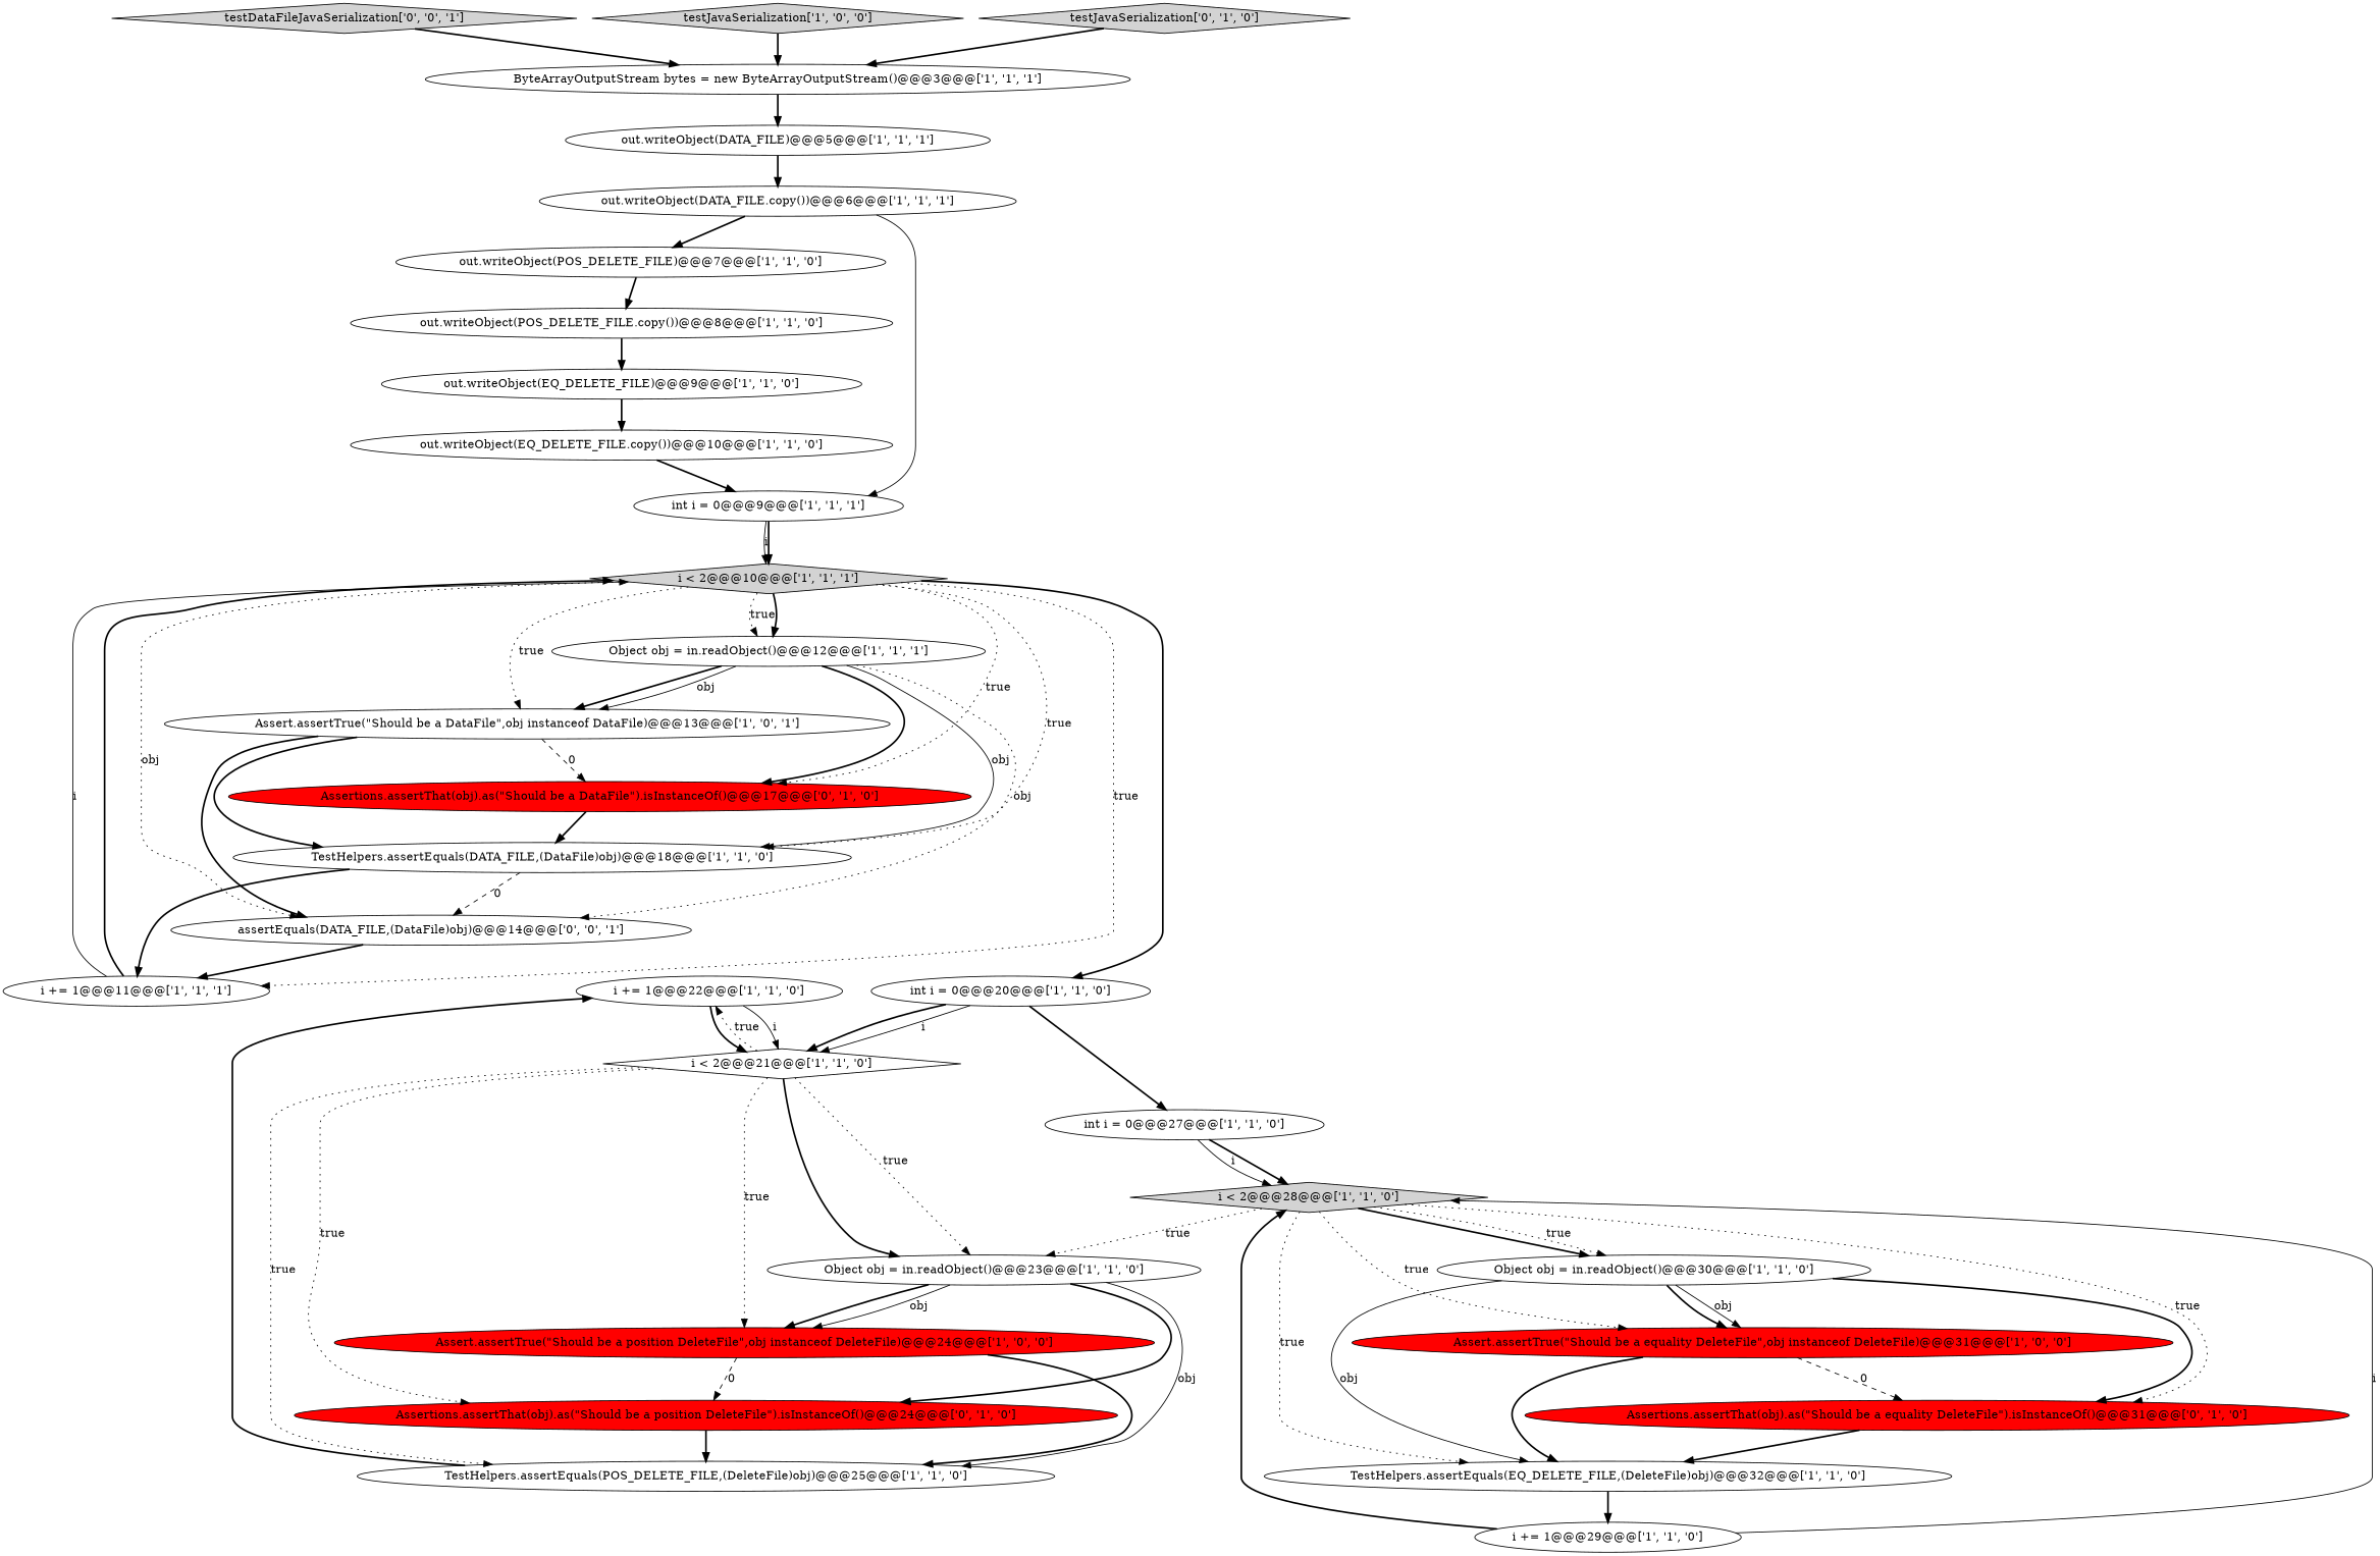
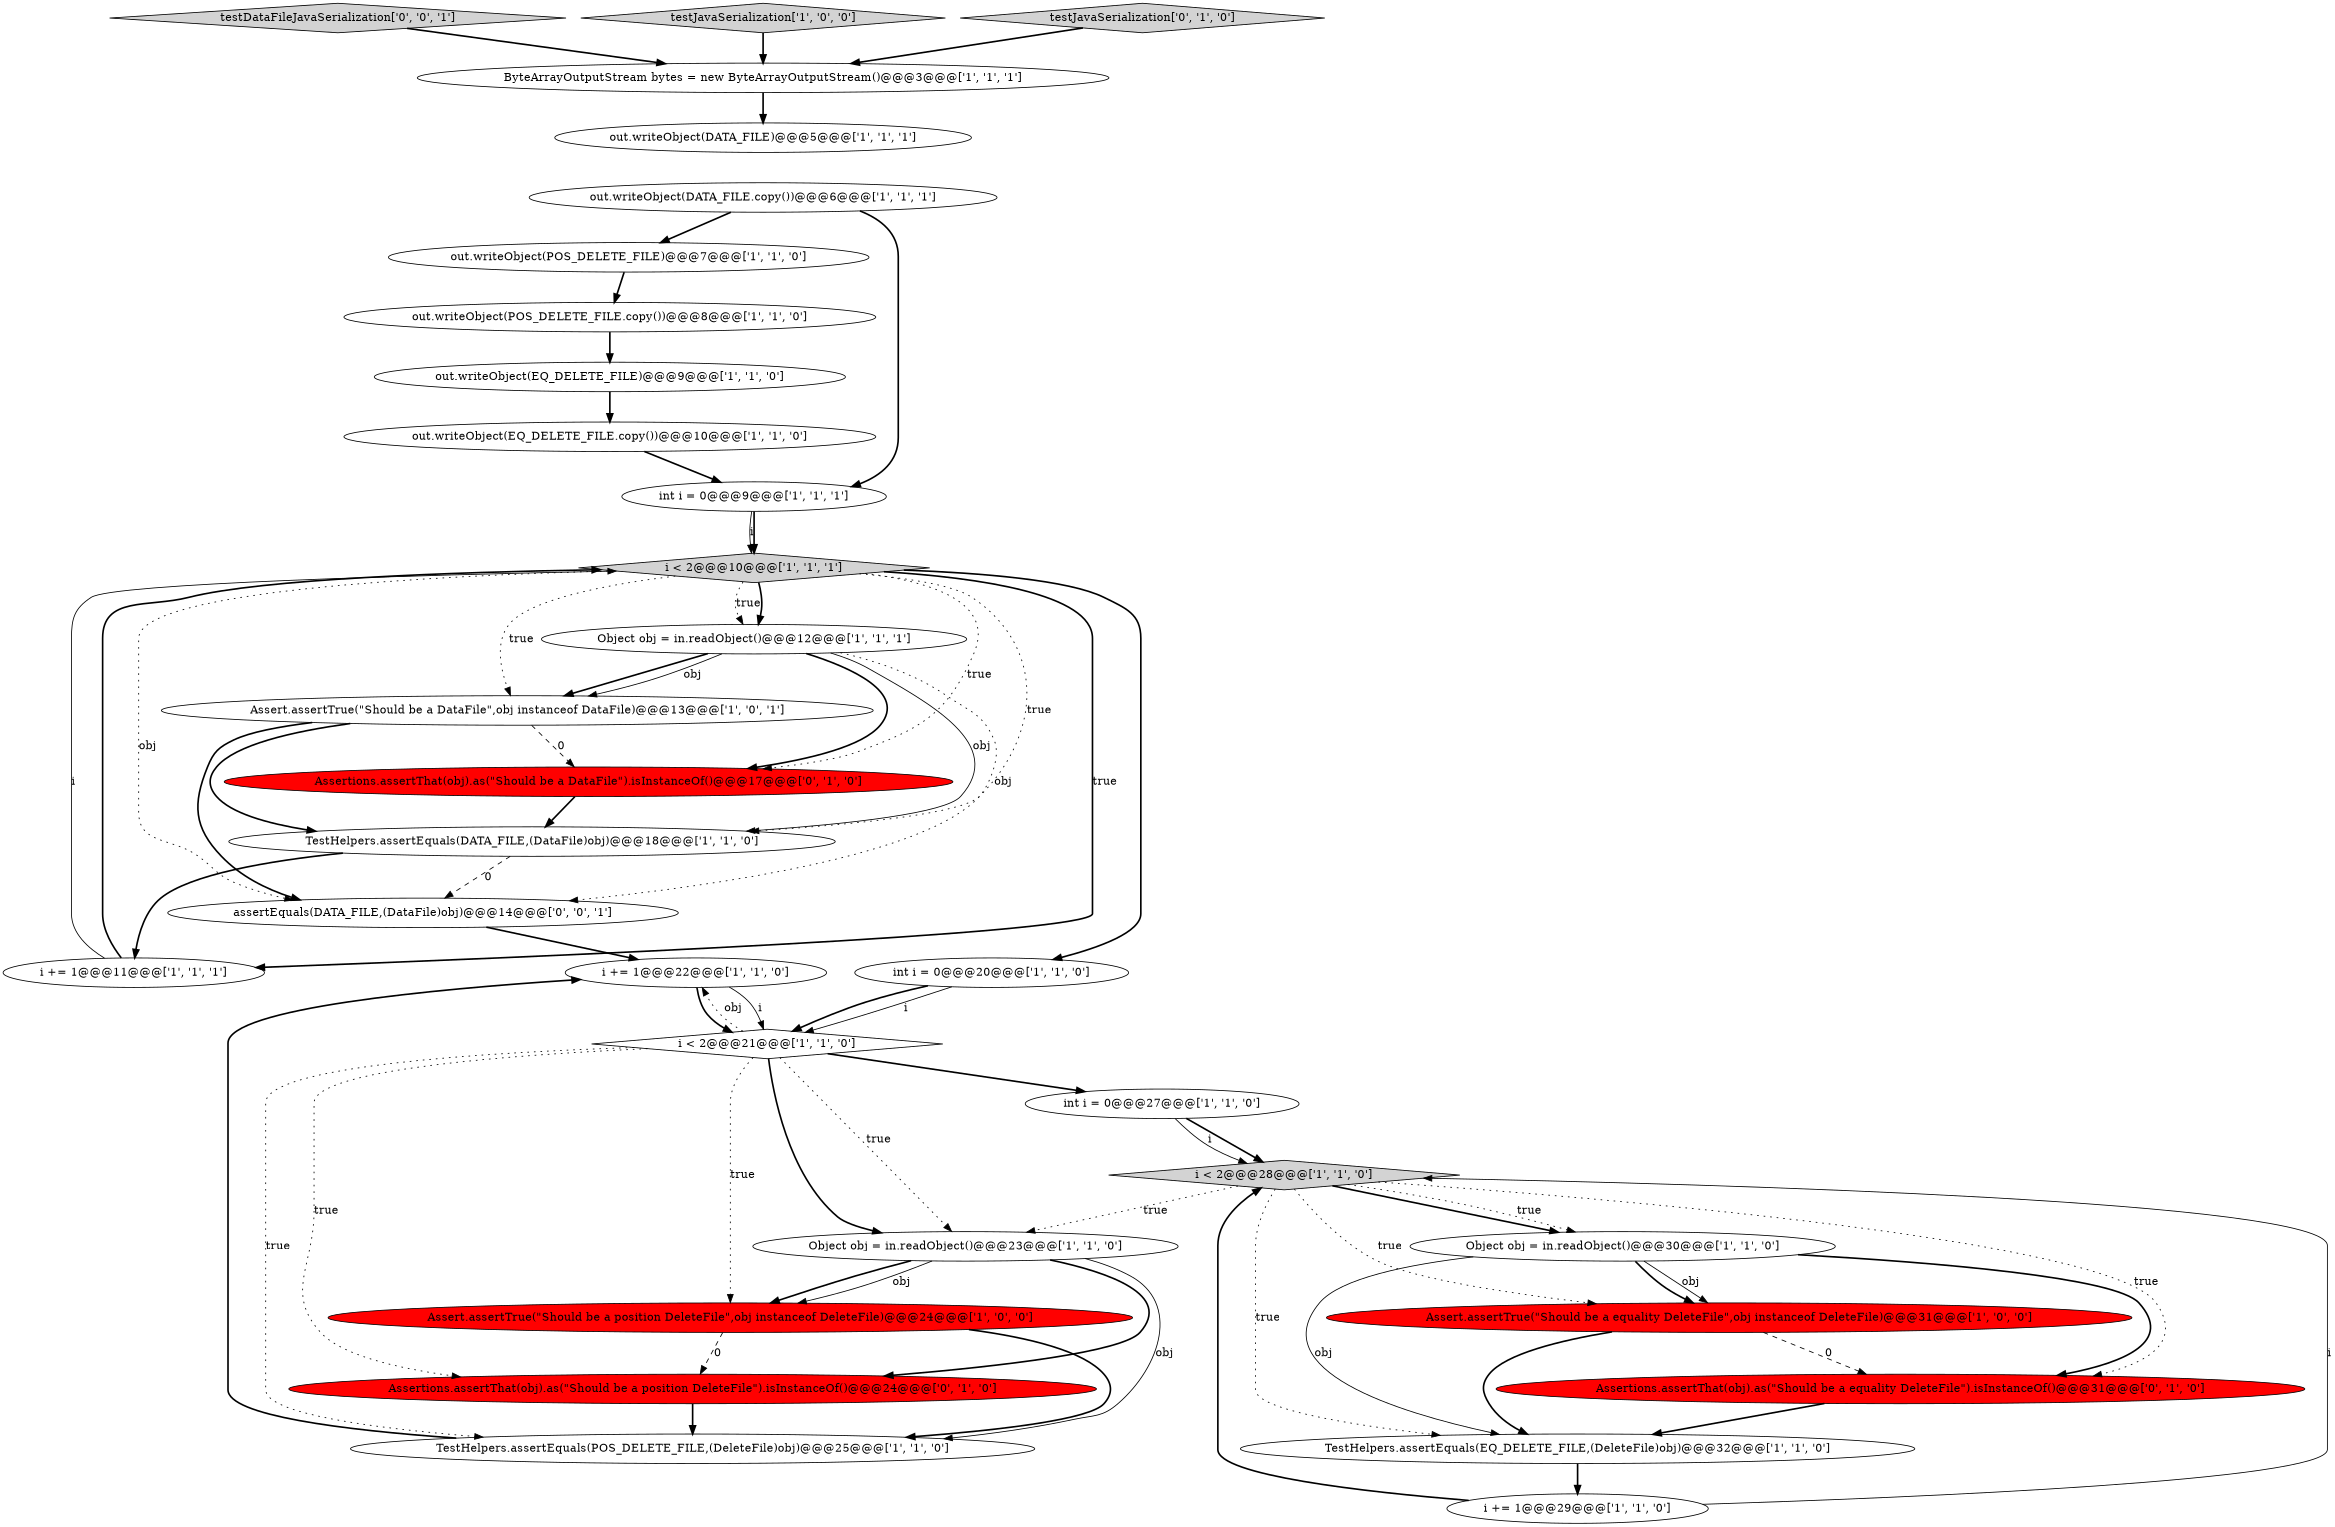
  digraph {
    node [fillcolor=white shape=ellipse style=filled]
    edge [style=bold]
    n1 [fillcolor=lightgray label="testDataFileJavaSerialization['0', '0', '1']" shape=diamond]
    n2 [label="ByteArrayOutputStream bytes = new ByteArrayOutputStream()@@@3@@@['1', '1', '1']"]
    n3 [label="out.writeObject(DATA_FILE)@@@5@@@['1', '1', '1']"]
    n4 [label="TestHelpers.assertEquals(DATA_FILE,(DataFile)obj)@@@18@@@['1', '1', '0']"]
    n5 [label="assertEquals(DATA_FILE,(DataFile)obj)@@@14@@@['0', '0', '1']"]
    n6 [label="i += 1@@@11@@@['1', '1', '1']"]
    n7 [fillcolor=lightgray label="i < 2@@@10@@@['1', '1', '1']" shape=diamond]
    n8 [fillcolor=red label="Assertions.assertThat(obj).as(\"Should be a equality DeleteFile\").isInstanceOf()@@@31@@@['0', '1', '0']"]
    n9 [label="TestHelpers.assertEquals(EQ_DELETE_FILE,(DeleteFile)obj)@@@32@@@['1', '1', '0']"]
    n10 [label="i += 1@@@29@@@['1', '1', '0']"]
    n11 [label="Assert.assertTrue(\"Should be a DataFile\",obj instanceof DataFile)@@@13@@@['1', '0', '1']"]
    n12 [fillcolor=red label="Assertions.assertThat(obj).as(\"Should be a DataFile\").isInstanceOf()@@@17@@@['0', '1', '0']"]
    n13 [label="Object obj = in.readObject()@@@23@@@['1', '1', '0']"]
    n14 [label="TestHelpers.assertEquals(POS_DELETE_FILE,(DeleteFile)obj)@@@25@@@['1', '1', '0']"]
    n15 [fillcolor=red label="Assertions.assertThat(obj).as(\"Should be a position DeleteFile\").isInstanceOf()@@@24@@@['0', '1', '0']"]
    n16 [fillcolor=red label="Assert.assertTrue(\"Should be a position DeleteFile\",obj instanceof DeleteFile)@@@24@@@['1', '0', '0']"]
    n17 [label="i += 1@@@22@@@['1', '1', '0']"]
    n18 [fillcolor=lightgray label="i < 2@@@28@@@['1', '1', '0']" shape=diamond]
    n19 [label="Object obj = in.readObject()@@@30@@@['1', '1', '0']"]
    n20 [fillcolor=red label="Assert.assertTrue(\"Should be a equality DeleteFile\",obj instanceof DeleteFile)@@@31@@@['1', '0', '0']"]
    n21 [label="out.writeObject(DATA_FILE.copy())@@@6@@@['1', '1', '1']"]
    n22 [label="out.writeObject(POS_DELETE_FILE)@@@7@@@['1', '1', '0']"]
    n23 [label="int i = 0@@@9@@@['1', '1', '1']"]
    n24 [label="out.writeObject(POS_DELETE_FILE.copy())@@@8@@@['1', '1', '0']"]
    n25 [label="out.writeObject(EQ_DELETE_FILE)@@@9@@@['1', '1', '0']"]
    n26 [label="out.writeObject(EQ_DELETE_FILE.copy())@@@10@@@['1', '1', '0']"]
    n27 [fillcolor=lightgray label="testJavaSerialization['1', '0', '0']" shape=diamond]
    n28 [label="i < 2@@@21@@@['1', '1', '0']" shape=diamond]
    n29 [label="int i = 0@@@20@@@['1', '1', '0']"]
    n30 [label="int i = 0@@@27@@@['1', '1', '0']"]
    n31 [fillcolor=lightgray label="testJavaSerialization['0', '1', '0']" shape=diamond]
    n32 [label="Object obj = in.readObject()@@@12@@@['1', '1', '1']"]
    n1 -> n2
    n2 -> n3
-   n3 -> n21
    n4 -> n5 [label=0 style=dashed]
    n4 -> n6
-   n5 -> n6
+   n5 -> n17
    n6 -> n7 [label=i style=solid]
    n6 -> n7
    n7 -> n4 [label=true style=dotted]
    n7 -> n5 [label=obj style=dotted]
-   n7 -> n6 [label=true style=dotted]
+   n7 -> n6 [label=true]
    n7 -> n11 [label=true style=dotted]
    n7 -> n12 [label=true style=dotted]
    n7 -> n29
    n7 -> n32 [label=true style=dotted]
    n7 -> n32
    n8 -> n9
    n9 -> n10
    n10 -> n18
    n10 -> n18 [label=i style=solid]
    n11 -> n4
    n11 -> n5
    n11 -> n12 [label=0 style=dashed]
    n12 -> n4
    n13 -> n14 [label=obj style=solid]
    n13 -> n15
    n13 -> n16 [label=obj style=solid]
    n13 -> n16
    n14 -> n17
    n15 -> n14
    n16 -> n14
    n16 -> n15 [label=0 style=dashed]
    n17 -> n28 [label=i style=solid]
    n17 -> n28
    n18 -> n8 [label=true style=dotted]
    n18 -> n9 [label=true style=dotted]
    n18 -> n13 [label=true style=dotted]
    n18 -> n19
    n18 -> n19 [label=true style=dotted]
    n18 -> n20 [label=true style=dotted]
    n19 -> n8
    n19 -> n9 [label=obj style=solid]
    n19 -> n20
    n19 -> n20 [label=obj style=solid]
    n20 -> n8 [label=0 style=dashed]
    n20 -> n9
    n21 -> n22
-   n21 -> n23 [style=solid]
+   n21 -> n23
    n22 -> n24
    n23 -> n7 [label=i style=solid]
    n23 -> n7
    n24 -> n25
    n25 -> n26
    n26 -> n23
    n27 -> n2
    n28 -> n13
    n28 -> n13 [label=true style=dotted]
    n28 -> n14 [label=true style=dotted]
    n28 -> n15 [label=true style=dotted]
    n28 -> n16 [label=true style=dotted]
-   n28 -> n17 [label=true style=dotted]
-   n29 -> n30
+   n28 -> n17 [label=obj style=dotted]
+   n28 -> n30
    n29 -> n28 [label=i style=solid]
    n29 -> n28
    n30 -> n18
    n30 -> n18 [label=i style=solid]
    n31 -> n2
    n32 -> n4 [label=obj style=solid]
    n32 -> n5 [label=obj style=dotted]
    n32 -> n11
    n32 -> n11 [label=obj style=solid]
    n32 -> n12
  }
